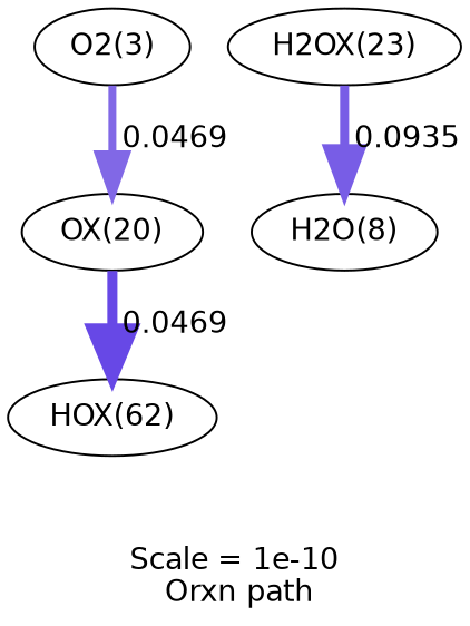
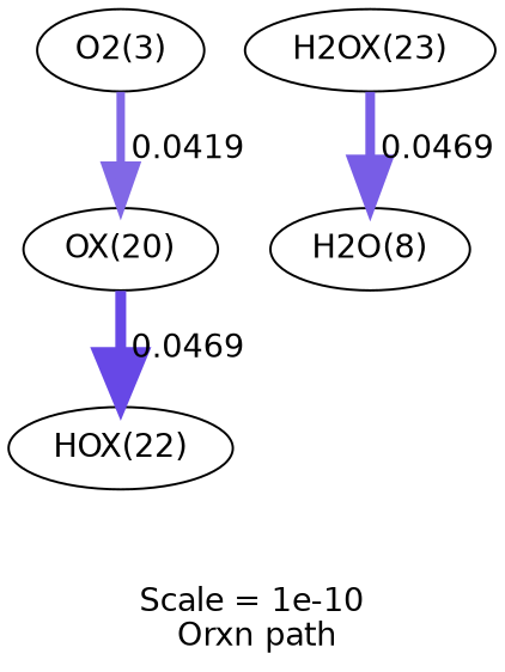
  digraph {
    fontname=Helvetica
    label="Scale = 1e-10\l Orxn path"
    node [fontname=Helvetica]
    edge [fontname=Helvetica]
    n1 [label="O2(3)"]
    n2 [label="OX(20)"]
-   n3 [label="HOX(62)"]
+   n3 [label="HOX(22)"]
    n4 [label="H2OX(23)"]
    n5 [label="H2O(8)"]
-   n1 -> n2 [arrowsize=1.84 color="0.7, 0.547, 0.9" label=" 0.0469" style="setlinewidth(3.69)"]
+   n1 -> n2 [arrowsize=1.84 color="0.7, 0.547, 0.9" label=" 0.0419" style="setlinewidth(3.69)"]
    n2 -> n3 [arrowsize=2.37 color="0.7, 0.687, 0.9" label=" 0.0469" style="setlinewidth(4.74)"]
-   n4 -> n5 [arrowsize=2.11 color="0.7, 0.594, 0.9" label=" 0.0935" style="setlinewidth(4.21)"]
+   n4 -> n5 [arrowsize=2.11 color="0.7, 0.594, 0.9" label=" 0.0469" style="setlinewidth(4.21)"]
  }
